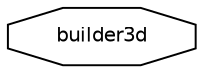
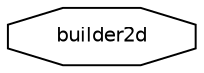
  digraph {
    rankdir=TB
-   n1 [color=black fillcolor=white fontname=Helvetica fontsize=10 height=0.2 label=builder3d shape=octagon style=filled width=0.4]
+   n1 [color=black fillcolor=white fontname=Helvetica fontsize=10 height=0.2 label=builder2d shape=octagon style=filled width=0.4]
  }
